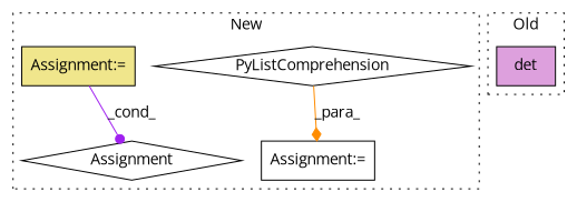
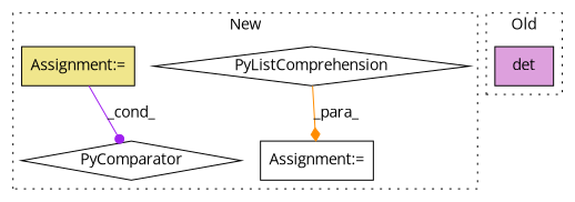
  digraph {
    fontname="Open Sans"
    node [a=7 fillcolor=white fontname="Open Sans" l=33 s=8948 shape=box style=filled]
    edge [fontname="Open Sans"]
    n1 [a=109 l=124 label=PyListComprehension s=8865 shape=diamond]
-   n2 [a=113 label=Assignment shape=diamond]
+   n2 [a=113 label=PyComparator shape=diamond]
    n3 [fillcolor=khaki label="Assignment:="]
    n4 [l=1 label="Assignment:=" s=8843]
    n5 [a=32 fillcolor=plum l=5 label=det s=8091]
    subgraph cluster_1 {
      label=New
      style=dotted
      n1
      n2
      n3
      n4
    }
    subgraph cluster_2 {
      label=Old
      style=dotted
      n5
    }
    n1 -> n4 [arrowhead=diamond color=darkorange label=_para_]
    n3 -> n2 [arrowhead=dot color=purple label=_cond_]
  }
